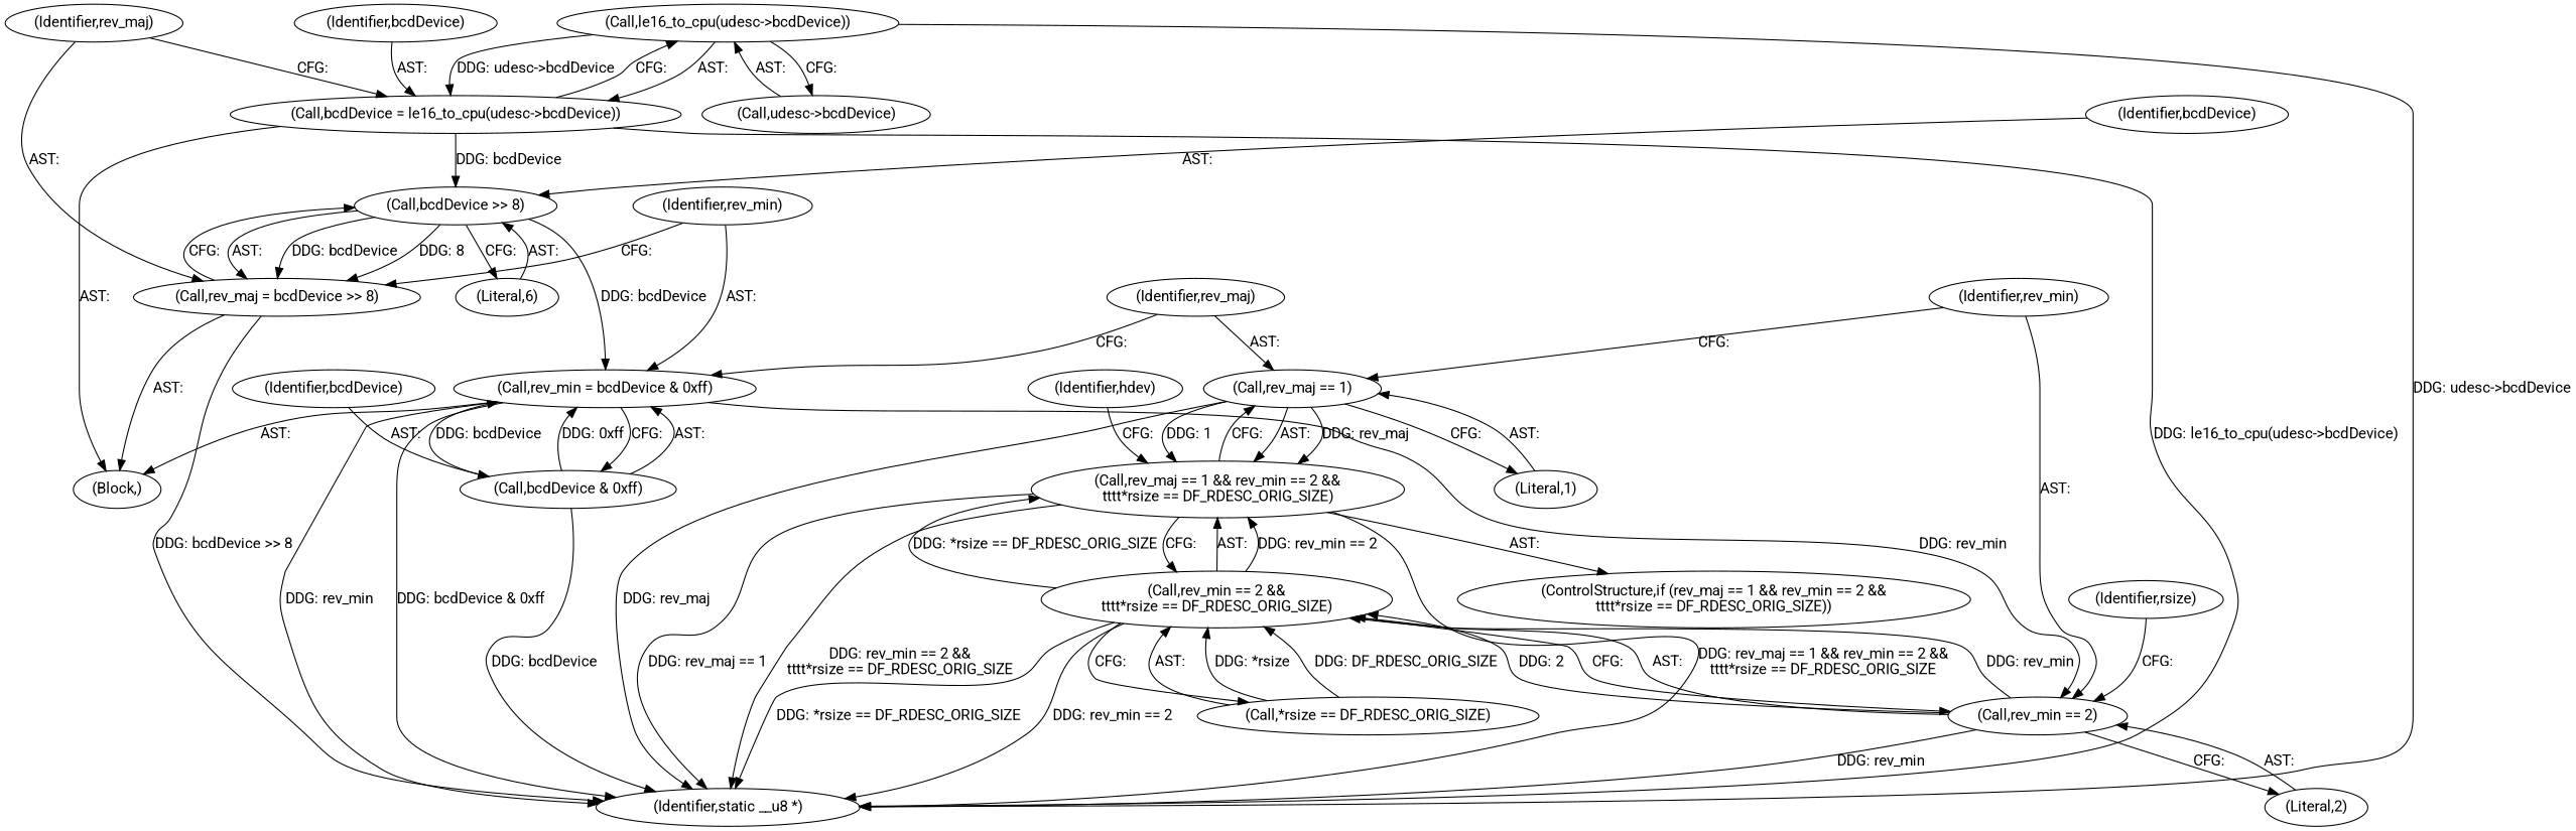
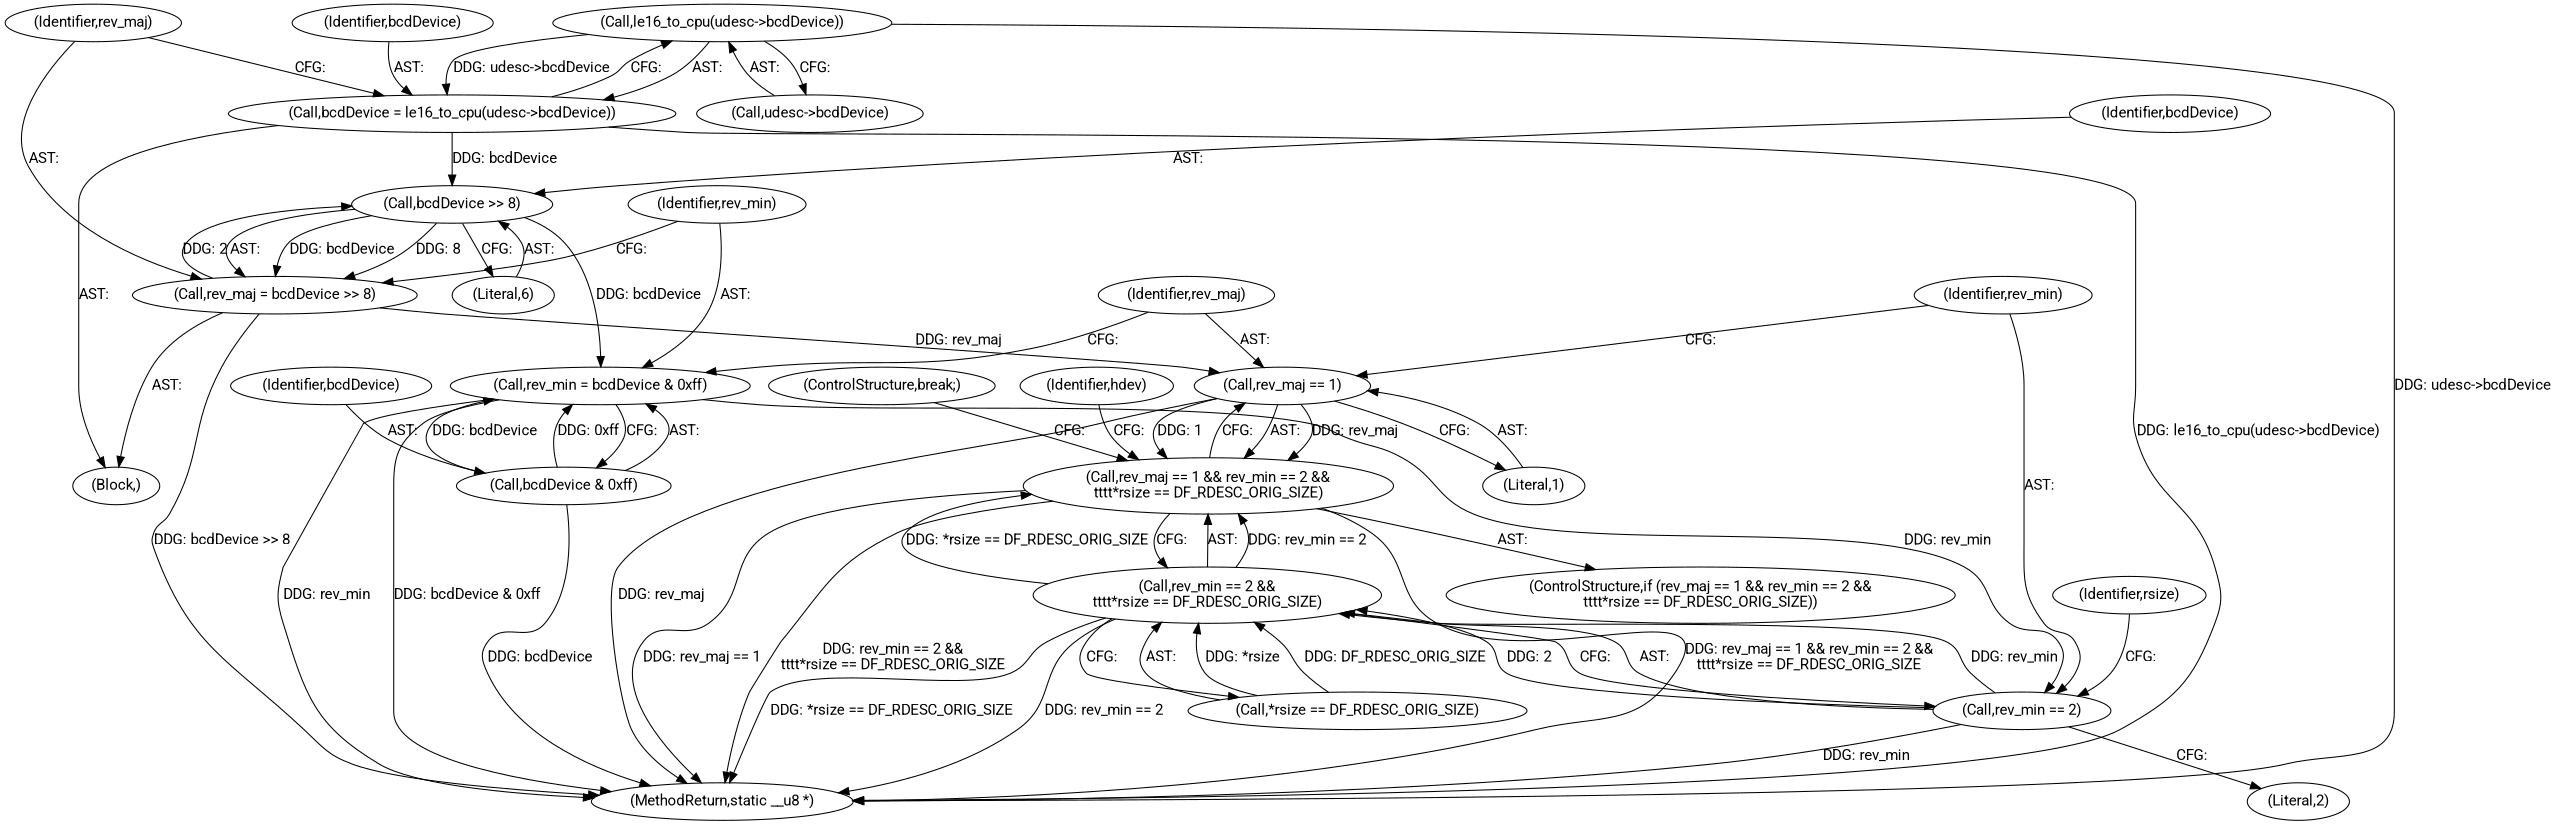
  digraph {
    fontname=Roboto
    node [fontname=Roboto]
    edge [fontname=Roboto]
    n1 [label="(Call,le16_to_cpu(udesc->bcdDevice))"]
    n2 [label="(Call,bcdDevice = le16_to_cpu(udesc->bcdDevice))"]
-   n3 [label="(Identifier,static __u8 *)"]
+   n3 [label="(MethodReturn,static __u8 *)"]
    n4 [label="(Call,udesc->bcdDevice)"]
    n5 [label="(Call,bcdDevice >> 8)"]
    n6 [label="(Block,)"]
    n7 [label="(Call,rev_maj = bcdDevice >> 8)"]
    n8 [label="(Literal,6)"]
    n9 [label="(Call,rev_min = bcdDevice & 0xff)"]
    n10 [label="(Call,rev_maj == 1)"]
    n11 [label="(Call,bcdDevice & 0xff)"]
    n12 [label="(Call,rev_maj == 1 && rev_min == 2 &&\n\t\t\t\t*rsize == DF_RDESC_ORIG_SIZE)"]
    n13 [label="(Literal,1)"]
    n14 [label="(Call,rev_min == 2 &&\n\t\t\t\t*rsize == DF_RDESC_ORIG_SIZE)"]
    n15 [label="(ControlStructure,if (rev_maj == 1 && rev_min == 2 &&\n\t\t\t\t*rsize == DF_RDESC_ORIG_SIZE))"]
    n16 [label="(Call,rev_min == 2)"]
    n17 [label="(Call,*rsize == DF_RDESC_ORIG_SIZE)"]
    n18 [label="(Literal,2)"]
+   n19 [label="(ControlStructure,break;)"]
    n20 [label="(Identifier,rev_maj)"]
    n21 [label="(Identifier,bcdDevice)"]
    n22 [label="(Identifier,rev_min)"]
    n23 [label="(Identifier,rev_min)"]
    n24 [label="(Identifier,rsize)"]
    n25 [label="(Identifier,bcdDevice)"]
    n26 [label="(Identifier,hdev)"]
    n27 [label="(Identifier,bcdDevice)"]
    n28 [label="(Identifier,rev_maj)"]
    n1 -> n2 [label="AST: "]
    n1 -> n2 [label="DDG: udesc->bcdDevice"]
    n1 -> n3 [label="DDG: udesc->bcdDevice"]
    n1 -> n4 [label="CFG: "]
    n2 -> n1 [label="CFG: "]
    n2 -> n3 [label="DDG: le16_to_cpu(udesc->bcdDevice)"]
    n2 -> n5 [label="DDG: bcdDevice"]
    n2 -> n6 [label="AST: "]
    n4 -> n1 [label="AST: "]
    n5 -> n7 [label="AST: "]
    n5 -> n7 [label="DDG: bcdDevice"]
    n5 -> n7 [label="DDG: 8"]
    n5 -> n8 [label="CFG: "]
    n5 -> n9 [label="DDG: bcdDevice"]
    n7 -> n3 [label="DDG: bcdDevice >> 8"]
-   n7 -> n5 [label="CFG: "]
+   n7 -> n5 [label="DDG: 2"]
    n7 -> n6 [label="AST: "]
+   n7 -> n10 [label="DDG: rev_maj"]
    n8 -> n5 [label="AST: "]
    n9 -> n3 [label="DDG: rev_min"]
    n9 -> n3 [label="DDG: bcdDevice & 0xff"]
-   n9 -> n6 [label="AST: "]
    n9 -> n11 [label="CFG: "]
    n9 -> n16 [label="DDG: rev_min"]
    n10 -> n3 [label="DDG: rev_maj"]
    n10 -> n12 [label="AST: "]
    n10 -> n12 [label="DDG: rev_maj"]
    n10 -> n12 [label="DDG: 1"]
    n10 -> n13 [label="CFG: "]
    n11 -> n3 [label="DDG: bcdDevice"]
    n11 -> n9 [label="AST: "]
    n11 -> n9 [label="DDG: bcdDevice"]
    n11 -> n9 [label="DDG: 0xff"]
    n12 -> n3 [label="DDG: rev_maj == 1 && rev_min == 2 &&\n\t\t\t\t*rsize == DF_RDESC_ORIG_SIZE"]
    n12 -> n3 [label="DDG: rev_maj == 1"]
    n12 -> n3 [label="DDG: rev_min == 2 &&\n\t\t\t\t*rsize == DF_RDESC_ORIG_SIZE"]
    n12 -> n10 [label="CFG: "]
    n12 -> n14 [label="CFG: "]
    n12 -> n15 [label="AST: "]
    n13 -> n10 [label="AST: "]
    n14 -> n3 [label="DDG: rev_min == 2"]
    n14 -> n3 [label="DDG: *rsize == DF_RDESC_ORIG_SIZE"]
    n14 -> n12 [label="AST: "]
    n14 -> n12 [label="DDG: rev_min == 2"]
    n14 -> n12 [label="DDG: *rsize == DF_RDESC_ORIG_SIZE"]
    n14 -> n16 [label="CFG: "]
    n14 -> n17 [label="CFG: "]
    n16 -> n3 [label="DDG: rev_min"]
    n16 -> n14 [label="AST: "]
    n16 -> n14 [label="DDG: rev_min"]
    n16 -> n14 [label="DDG: 2"]
    n16 -> n18 [label="CFG: "]
    n17 -> n14 [label="AST: "]
    n17 -> n14 [label="DDG: *rsize"]
    n17 -> n14 [label="DDG: DF_RDESC_ORIG_SIZE"]
-   n18 -> n16 [label="AST: "]
+   n19 -> n12 [label="CFG: "]
    n20 -> n9 [label="CFG: "]
    n20 -> n10 [label="AST: "]
    n21 -> n5 [label="AST: "]
    n22 -> n7 [label="CFG: "]
    n22 -> n9 [label="AST: "]
    n23 -> n10 [label="CFG: "]
    n23 -> n16 [label="AST: "]
    n24 -> n16 [label="CFG: "]
    n25 -> n2 [label="AST: "]
    n26 -> n12 [label="CFG: "]
    n27 -> n11 [label="AST: "]
    n28 -> n2 [label="CFG: "]
    n28 -> n7 [label="AST: "]
  }
